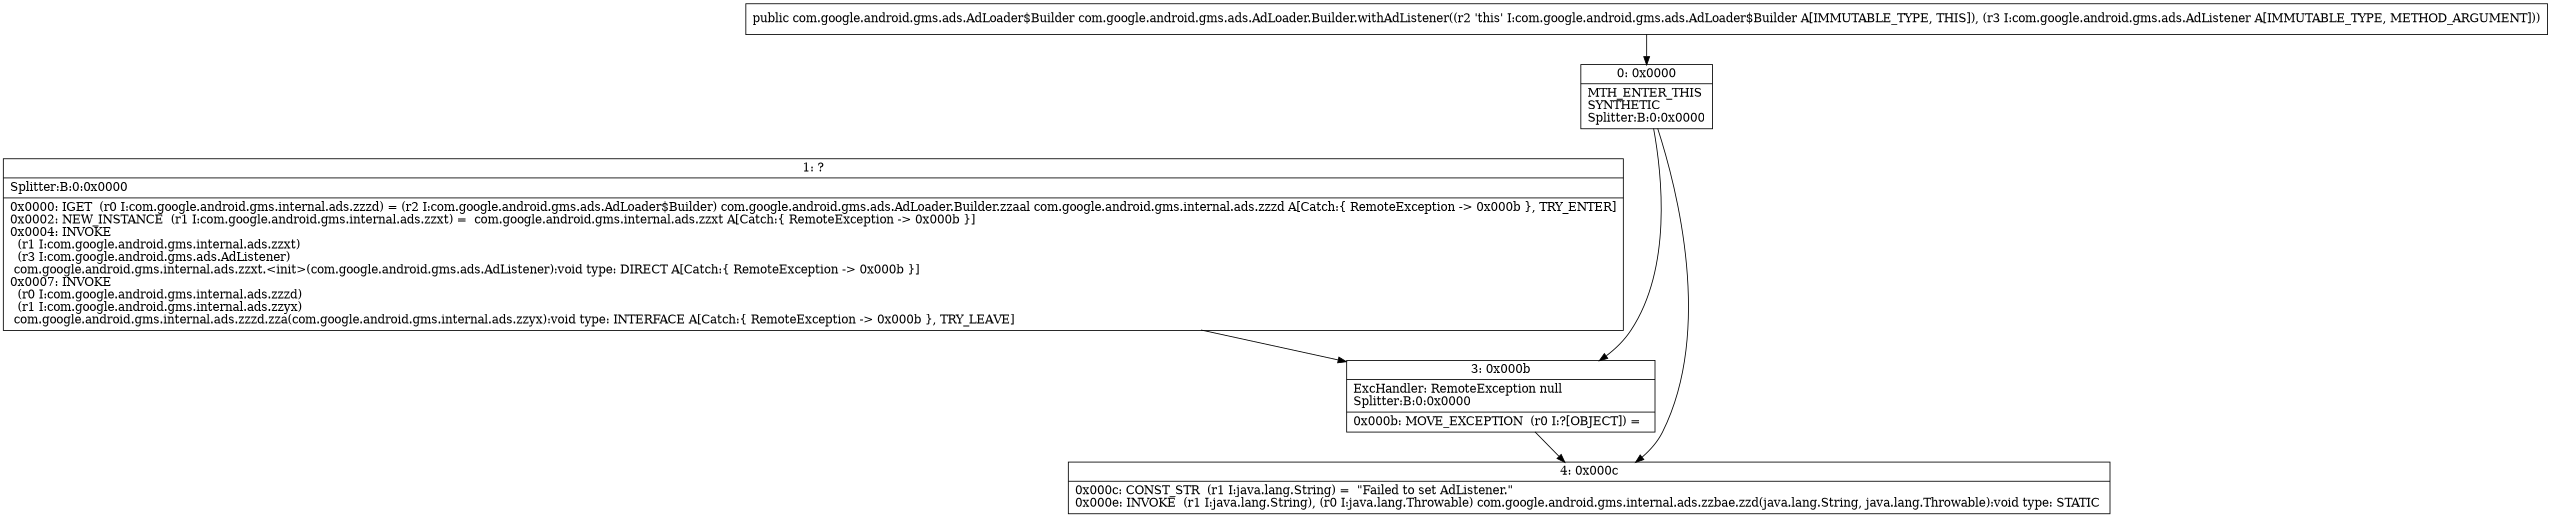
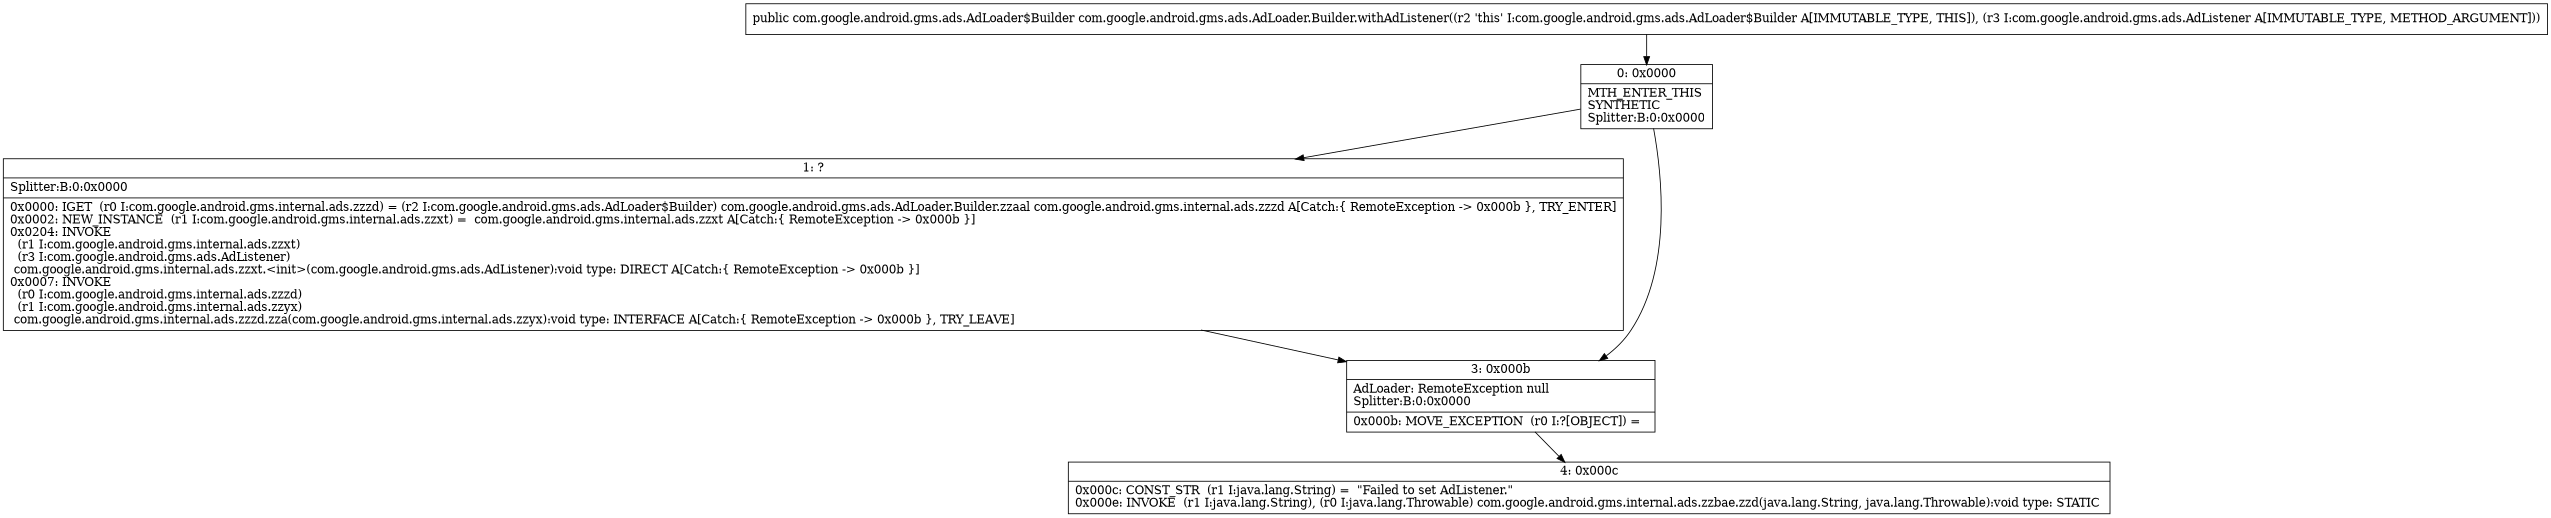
  digraph {
    node [shape=record]
    n1 [label="{0\:\ 0x0000|MTH_ENTER_THIS\lSYNTHETIC\lSplitter:B:0:0x0000\l}"]
-   n2 [label="{1\:\ ?|Splitter:B:0:0x0000\l|0x0000: IGET  (r0 I:com.google.android.gms.internal.ads.zzzd) = (r2 I:com.google.android.gms.ads.AdLoader$Builder) com.google.android.gms.ads.AdLoader.Builder.zzaal com.google.android.gms.internal.ads.zzzd A[Catch:\{ RemoteException \-\> 0x000b \}, TRY_ENTER]\l0x0002: NEW_INSTANCE  (r1 I:com.google.android.gms.internal.ads.zzxt) =  com.google.android.gms.internal.ads.zzxt A[Catch:\{ RemoteException \-\> 0x000b \}]\l0x0004: INVOKE  \l  (r1 I:com.google.android.gms.internal.ads.zzxt)\l  (r3 I:com.google.android.gms.ads.AdListener)\l com.google.android.gms.internal.ads.zzxt.\<init\>(com.google.android.gms.ads.AdListener):void type: DIRECT A[Catch:\{ RemoteException \-\> 0x000b \}]\l0x0007: INVOKE  \l  (r0 I:com.google.android.gms.internal.ads.zzzd)\l  (r1 I:com.google.android.gms.internal.ads.zzyx)\l com.google.android.gms.internal.ads.zzzd.zza(com.google.android.gms.internal.ads.zzyx):void type: INTERFACE A[Catch:\{ RemoteException \-\> 0x000b \}, TRY_LEAVE]\l}"]
-   n3 [label="{3\:\ 0x000b|ExcHandler: RemoteException null\lSplitter:B:0:0x0000\l|0x000b: MOVE_EXCEPTION  (r0 I:?[OBJECT]) =  \l}"]
+   n2 [label="{1\:\ ?|Splitter:B:0:0x0000\l|0x0000: IGET  (r0 I:com.google.android.gms.internal.ads.zzzd) = (r2 I:com.google.android.gms.ads.AdLoader$Builder) com.google.android.gms.ads.AdLoader.Builder.zzaal com.google.android.gms.internal.ads.zzzd A[Catch:\{ RemoteException \-\> 0x000b \}, TRY_ENTER]\l0x0002: NEW_INSTANCE  (r1 I:com.google.android.gms.internal.ads.zzxt) =  com.google.android.gms.internal.ads.zzxt A[Catch:\{ RemoteException \-\> 0x000b \}]\l0x0204: INVOKE  \l  (r1 I:com.google.android.gms.internal.ads.zzxt)\l  (r3 I:com.google.android.gms.ads.AdListener)\l com.google.android.gms.internal.ads.zzxt.\<init\>(com.google.android.gms.ads.AdListener):void type: DIRECT A[Catch:\{ RemoteException \-\> 0x000b \}]\l0x0007: INVOKE  \l  (r0 I:com.google.android.gms.internal.ads.zzzd)\l  (r1 I:com.google.android.gms.internal.ads.zzyx)\l com.google.android.gms.internal.ads.zzzd.zza(com.google.android.gms.internal.ads.zzyx):void type: INTERFACE A[Catch:\{ RemoteException \-\> 0x000b \}, TRY_LEAVE]\l}"]
+   n3 [label="{3\:\ 0x000b|AdLoader: RemoteException null\lSplitter:B:0:0x0000\l|0x000b: MOVE_EXCEPTION  (r0 I:?[OBJECT]) =  \l}"]
    n4 [label="{4\:\ 0x000c|0x000c: CONST_STR  (r1 I:java.lang.String) =  \"Failed to set AdListener.\" \l0x000e: INVOKE  (r1 I:java.lang.String), (r0 I:java.lang.Throwable) com.google.android.gms.internal.ads.zzbae.zzd(java.lang.String, java.lang.Throwable):void type: STATIC \l}"]
    n5 [label="{public com.google.android.gms.ads.AdLoader$Builder com.google.android.gms.ads.AdLoader.Builder.withAdListener((r2 'this' I:com.google.android.gms.ads.AdLoader$Builder A[IMMUTABLE_TYPE, THIS]), (r3 I:com.google.android.gms.ads.AdListener A[IMMUTABLE_TYPE, METHOD_ARGUMENT])) }"]
-   n1 -> n4
+   n1 -> n2
    n1 -> n3
    n2 -> n3
    n3 -> n4
    n5 -> n1
  }
